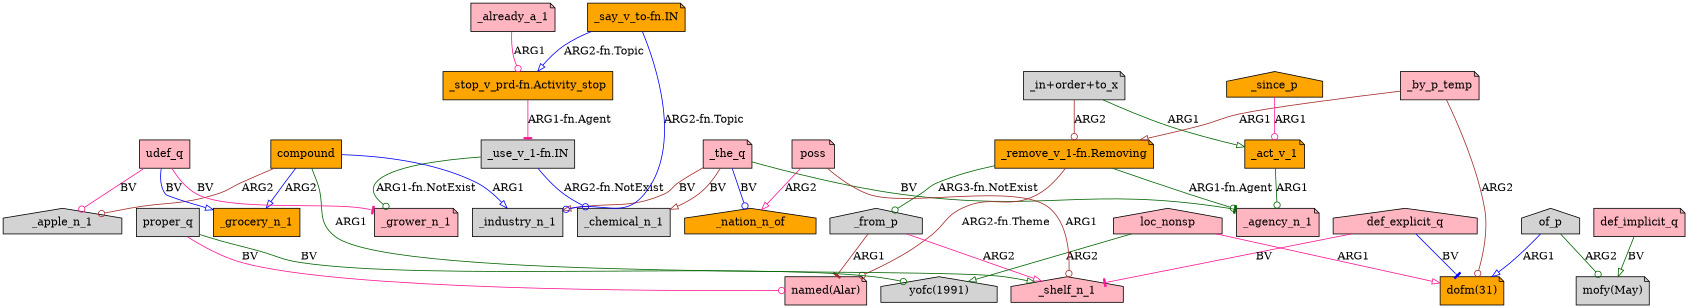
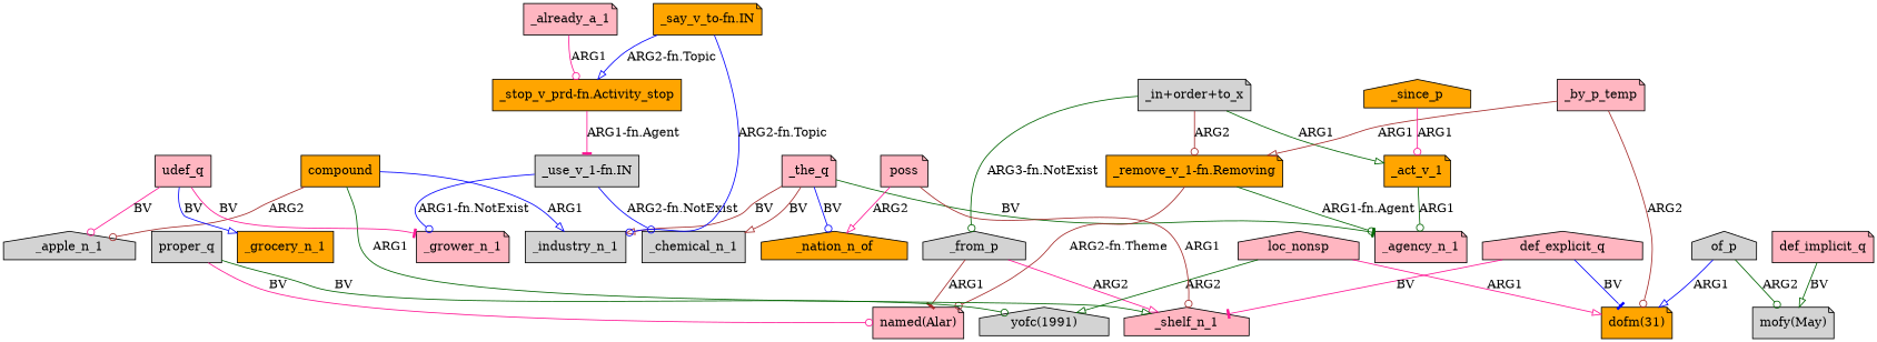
  digraph {
    node [fillcolor=lightpink shape=note style=filled]
    edge [arrowhead=odot color=blue]
    "_use_v_1-fn.IN" [fillcolor=lightgrey shape=box]
    _grower_n_1
    _chemical_n_1 [fillcolor=lightgrey shape=box]
    _the_q
    _agency_n_1
    _industry_n_1 [fillcolor=lightgrey shape=box]
    _nation_n_of [fillcolor=orange shape=house]
    "_remove_v_1-fn.Removing" [fillcolor=orange]
    _from_p [fillcolor=lightgrey shape=house]
    "named(Alar)"
    _shelf_n_1 [shape=house]
    loc_nonsp [shape=house]
    "yofc(1991)" [fillcolor=lightgrey shape=house]
    "dofm(31)" [fillcolor=orange]
    "_in+order+to_x" [fillcolor=lightgrey]
    _act_v_1 [fillcolor=orange]
    proper_q [fillcolor=lightgrey shape=box]
    _by_p_temp
    poss
    def_explicit_q [shape=house]
    "mofy(May)" [fillcolor=lightgrey]
    def_implicit_q
    compound [fillcolor=orange shape=box]
    _apple_n_1 [fillcolor=lightgrey shape=house]
    _grocery_n_1 [fillcolor=orange shape=box]
    of_p [fillcolor=lightgrey shape=house]
    "_stop_v_prd-fn.Activity_stop" [fillcolor=orange shape=box]
    _already_a_1
    udef_q [shape=box]
    "_say_v_to-fn.IN" [fillcolor=orange]
    _since_p [fillcolor=orange shape=house]
-   "_use_v_1-fn.IN" -> _grower_n_1 [color=darkgreen label="ARG1-fn.NotExist"]
+   "_use_v_1-fn.IN" -> _grower_n_1 [label="ARG1-fn.NotExist"]
    "_use_v_1-fn.IN" -> _chemical_n_1 [label="ARG2-fn.NotExist"]
    _the_q -> _chemical_n_1 [arrowhead=onormal color=brown label=BV]
    _the_q -> _agency_n_1 [arrowhead=tee color=darkgreen label=BV]
    _the_q -> _industry_n_1 [arrowhead=onormal color=brown label=BV]
    _the_q -> _nation_n_of [label=BV]
    "_remove_v_1-fn.Removing" -> _agency_n_1 [color=darkgreen label="ARG1-fn.Agent"]
-   "_remove_v_1-fn.Removing" -> _from_p [color=darkgreen label="ARG3-fn.NotExist"]
+   "_in+order+to_x" -> _from_p [color=darkgreen label="ARG3-fn.NotExist"]
    "_remove_v_1-fn.Removing" -> "named(Alar)" [color=brown label="ARG2-fn.Theme"]
    _from_p -> "named(Alar)" [arrowhead=tee color=brown label=ARG1]
    _from_p -> _shelf_n_1 [arrowhead=onormal color=deeppink label=ARG2]
    loc_nonsp -> "yofc(1991)" [arrowhead=onormal color=darkgreen label=ARG2]
    loc_nonsp -> "dofm(31)" [arrowhead=onormal color=deeppink label=ARG1]
    "_in+order+to_x" -> "_remove_v_1-fn.Removing" [color=brown label=ARG2]
    "_in+order+to_x" -> _act_v_1 [arrowhead=onormal color=darkgreen label=ARG1]
    _act_v_1 -> _agency_n_1 [color=darkgreen label=ARG1]
    proper_q -> "named(Alar)" [color=deeppink label=BV]
    proper_q -> "yofc(1991)" [color=darkgreen label=BV]
    _by_p_temp -> "_remove_v_1-fn.Removing" [arrowhead=onormal color=brown label=ARG1]
    _by_p_temp -> "dofm(31)" [color=brown label=ARG2]
    poss -> _nation_n_of [arrowhead=onormal color=deeppink label=ARG2]
    poss -> _shelf_n_1 [color=brown label=ARG1]
    def_explicit_q -> _shelf_n_1 [arrowhead=tee color=deeppink label=BV]
    def_explicit_q -> "dofm(31)" [arrowhead=tee label=BV]
    def_implicit_q -> "mofy(May)" [arrowhead=onormal color=darkgreen label=BV]
    compound -> _industry_n_1 [arrowhead=onormal label=ARG1]
    compound -> _shelf_n_1 [arrowhead=onormal color=darkgreen label=ARG1]
    compound -> _apple_n_1 [color=brown label=ARG2]
-   compound -> _grocery_n_1 [arrowhead=onormal label=ARG2]
    of_p -> "dofm(31)" [arrowhead=onormal label=ARG1]
    of_p -> "mofy(May)" [color=darkgreen label=ARG2]
    "_stop_v_prd-fn.Activity_stop" -> "_use_v_1-fn.IN" [arrowhead=tee color=deeppink label="ARG1-fn.Agent"]
    _already_a_1 -> "_stop_v_prd-fn.Activity_stop" [color=deeppink label=ARG1]
    udef_q -> _grower_n_1 [arrowhead=tee color=deeppink label=BV]
    udef_q -> _apple_n_1 [color=deeppink label=BV]
    udef_q -> _grocery_n_1 [arrowhead=onormal label=BV]
    "_say_v_to-fn.IN" -> _industry_n_1 [label="ARG2-fn.Topic"]
    "_say_v_to-fn.IN" -> "_stop_v_prd-fn.Activity_stop" [arrowhead=onormal label="ARG2-fn.Topic"]
    _since_p -> _act_v_1 [color=deeppink label=ARG1]
  }
